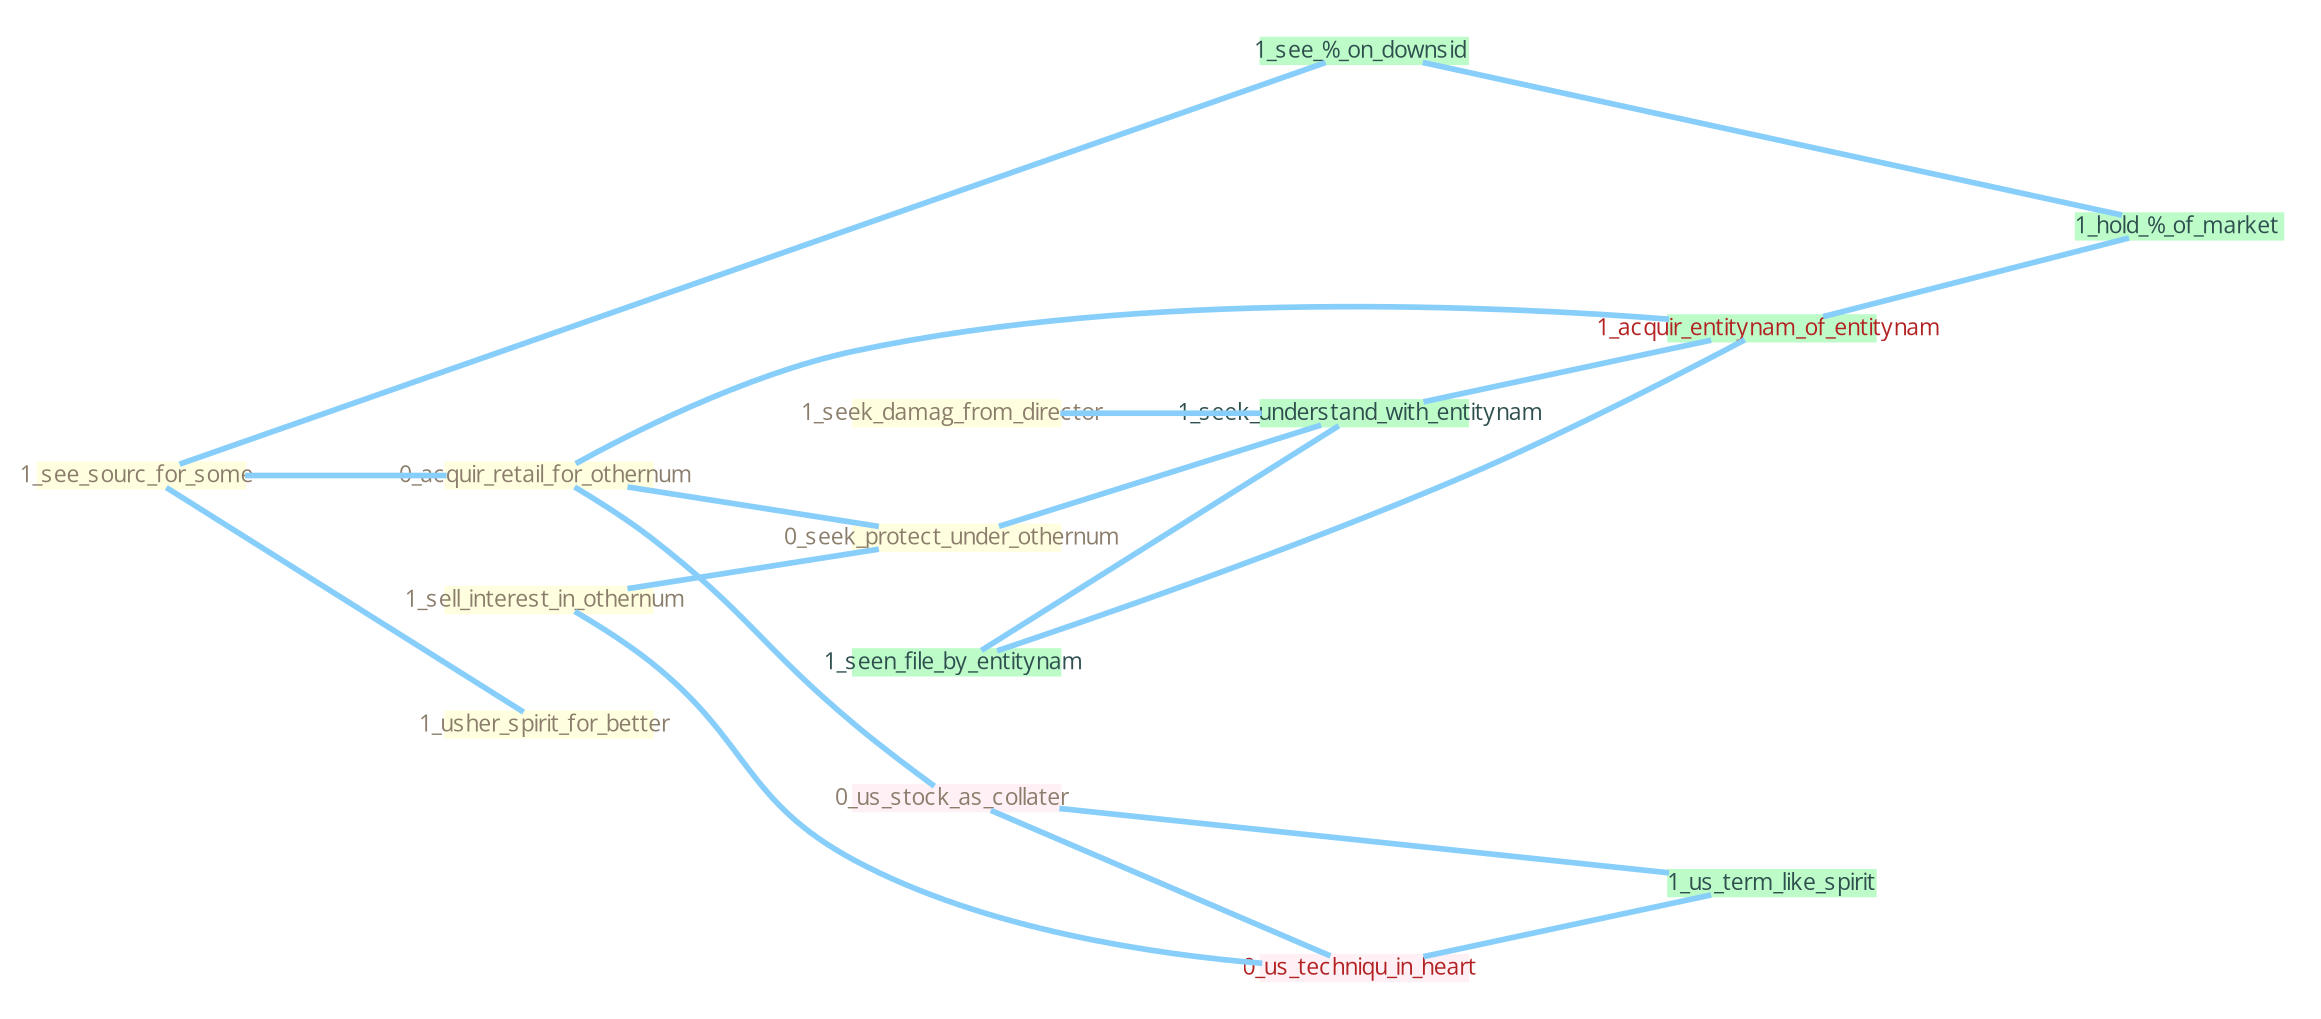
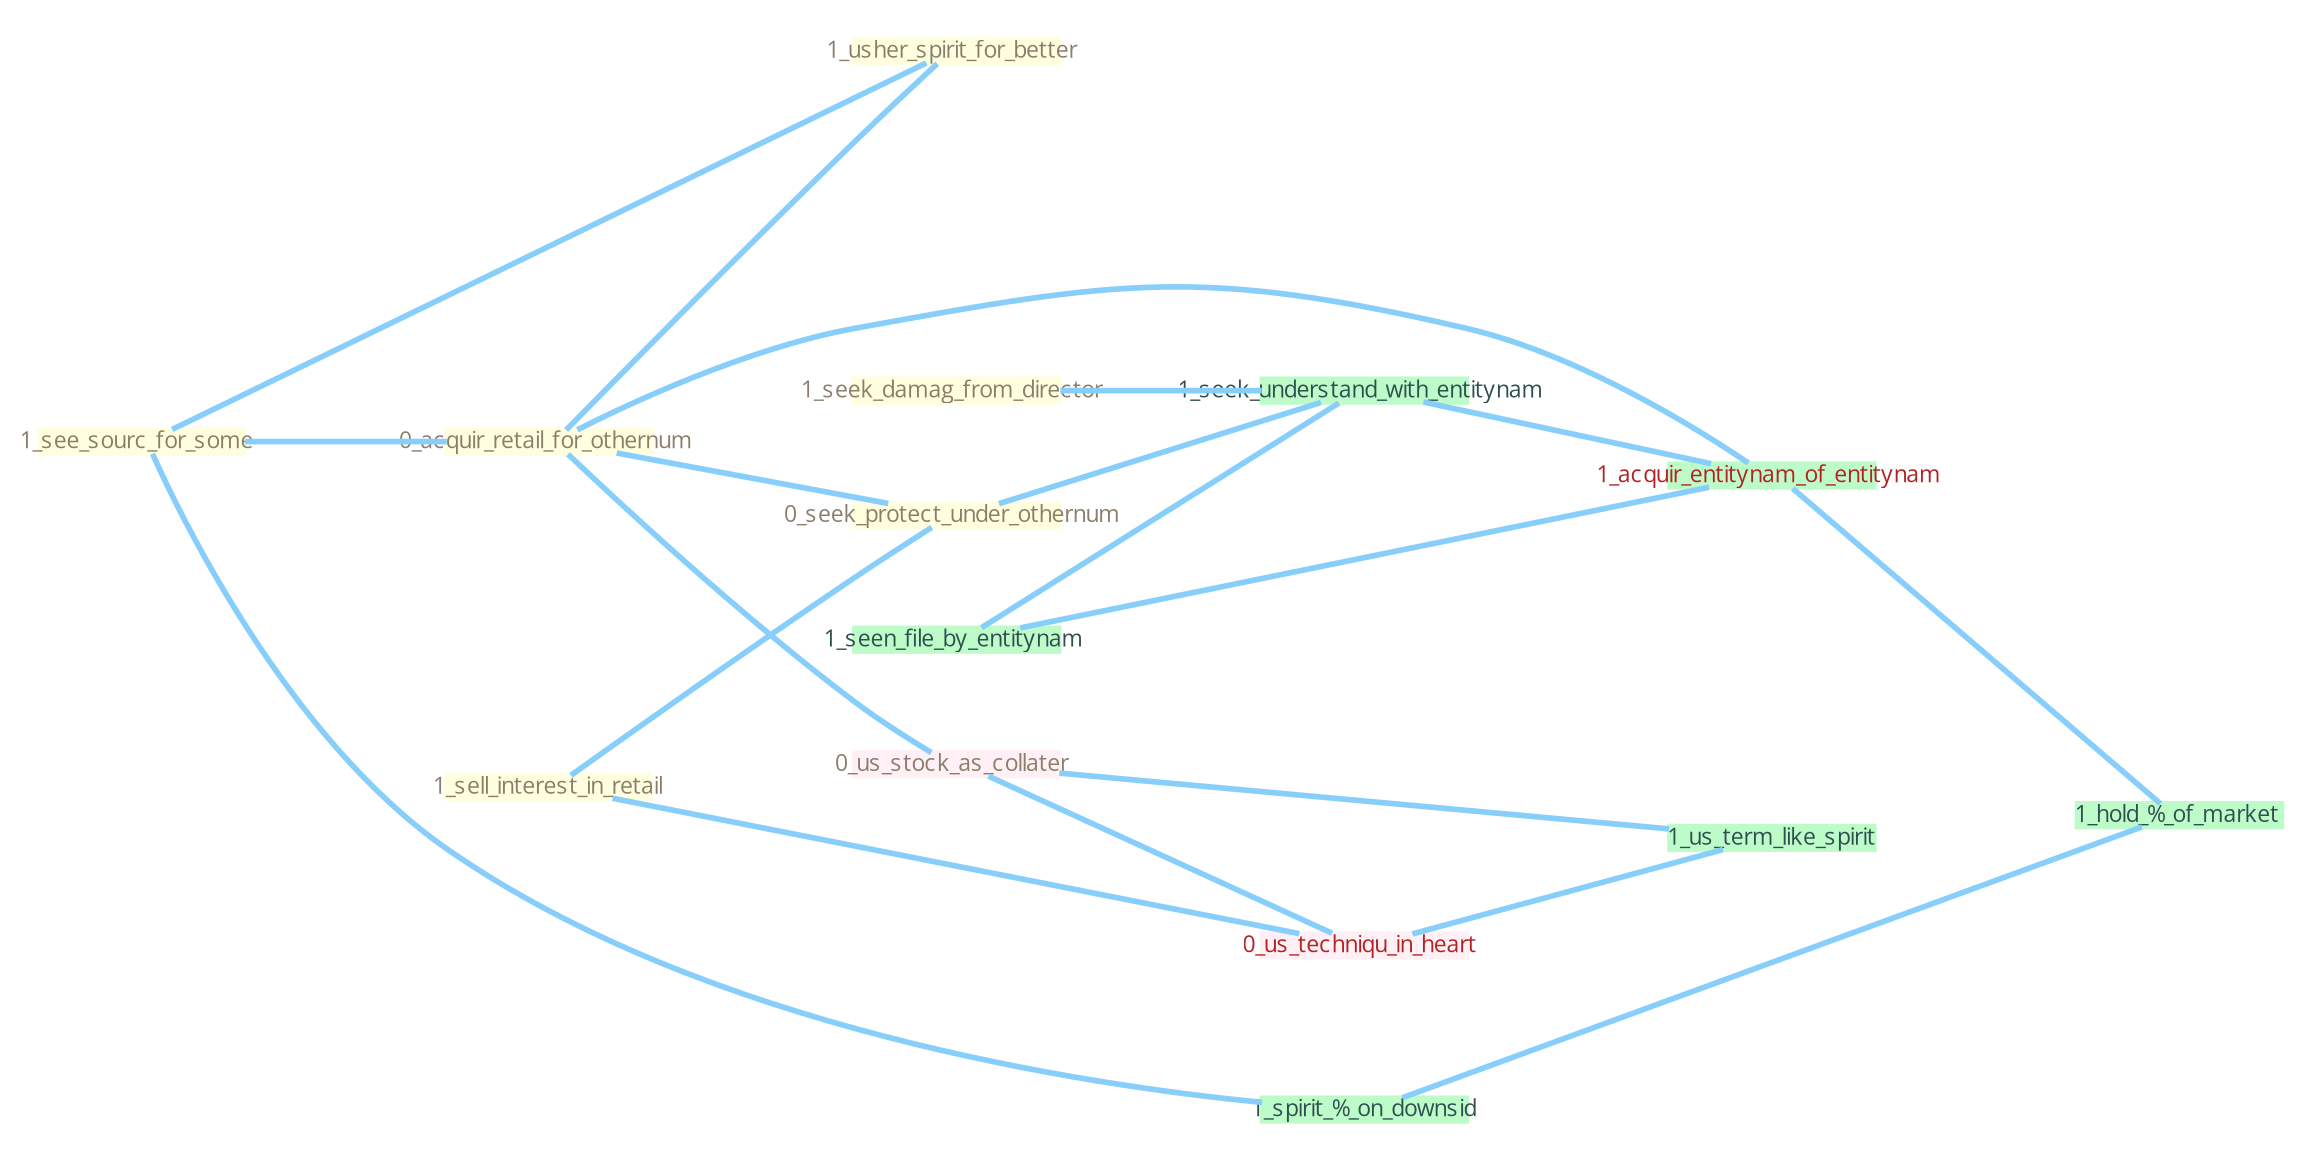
  graph {
    fontname="Open Sans"
    rankdir=LR
    node [color="#ffffe0" fixedsize=true fontcolor="#8b7d6b" fontname="Open Sans" fontsize=4 shape=polygon style=filled]
    edge [color="#87cefa" fontname="Open Sans" w=1]
    "1_see_sourc_for_some " [height=.06 width=.5]
    "1_seek_damag_from_director " [height=.06 width=.5]
    "0_acquir_retail_for_othernum " [height=.06 width=.5]
-   "1_sell_interest_in_othernum " [height=.06 width=.5]
+   "1_sell_interest_in_othernum " [height=.06 width=.5 label="1_sell_interest_in_retail"]
    "0_seek_protect_under_othernum " [height=.06 width=.5]
    "1_usher_spirit_for_better " [height=.06 width=.5]
    "0_us_stock_as_collater " [color="#fff0f5" height=.06 width=.5]
    "0_us_techniqu_in_heart " [color="#fff0f5" fontcolor="#b22222" height=.06 width=.5]
-   "1_see_%_on_downsid " [color="#BDFCC9" fontcolor="#2f4f4f" height=.06 width=.5]
+   "1_see_%_on_downsid " [color="#BDFCC9" fontcolor="#2f4f4f" height=.06 width=.5 label="1_spirit_%_on_downsid"]
    "1_seek_understand_with_entitynam " [color="#BDFCC9" fontcolor="#2f4f4f" height=.06 width=.5]
    "1_acquir_entitynam_of_entitynam " [color="#BDFCC9" fontcolor="#b22222" height=.06 width=.5]
    n12 [color="#BDFCC9" fontcolor="#2f4f4f" height=.06 label="1_us_term_like_spirit" width=.5]
    "1_hold_%_of_market " [color="#BDFCC9" fontcolor="#2f4f4f" height=.06 width=.5]
    "1_seen_file_by_entitynam " [color="#BDFCC9" fontcolor="#2f4f4f" height=.06 width=.5]
    subgraph sub_1 {
      "1_see_sourc_for_some "
      "1_seek_damag_from_director "
      "0_acquir_retail_for_othernum "
      "1_sell_interest_in_othernum "
      "0_seek_protect_under_othernum "
      "1_usher_spirit_for_better "
    }
    subgraph sub_2 {
      "0_us_stock_as_collater "
      "0_us_techniqu_in_heart "
    }
    "1_see_sourc_for_some " -- "0_acquir_retail_for_othernum "
    "1_see_sourc_for_some " -- "1_usher_spirit_for_better "
    "1_see_sourc_for_some " -- "1_see_%_on_downsid "
    "1_seek_damag_from_director " -- "1_seek_understand_with_entitynam "
    "0_acquir_retail_for_othernum " -- "0_seek_protect_under_othernum "
+   "0_acquir_retail_for_othernum " -- "1_usher_spirit_for_better "
    "0_acquir_retail_for_othernum " -- "0_us_stock_as_collater "
    "0_acquir_retail_for_othernum " -- "1_acquir_entitynam_of_entitynam "
    "1_sell_interest_in_othernum " -- "0_seek_protect_under_othernum "
    "1_sell_interest_in_othernum " -- "0_us_techniqu_in_heart "
    "0_seek_protect_under_othernum " -- "1_seek_understand_with_entitynam "
    "0_us_stock_as_collater " -- "0_us_techniqu_in_heart "
    "0_us_stock_as_collater " -- n12
    "0_us_techniqu_in_heart " -- n12
    "1_see_%_on_downsid " -- "1_hold_%_of_market "
    "1_seek_understand_with_entitynam " -- "1_acquir_entitynam_of_entitynam "
    "1_acquir_entitynam_of_entitynam " -- "1_hold_%_of_market "
    "1_seen_file_by_entitynam " -- "1_seek_understand_with_entitynam "
    "1_seen_file_by_entitynam " -- "1_acquir_entitynam_of_entitynam "
  }
